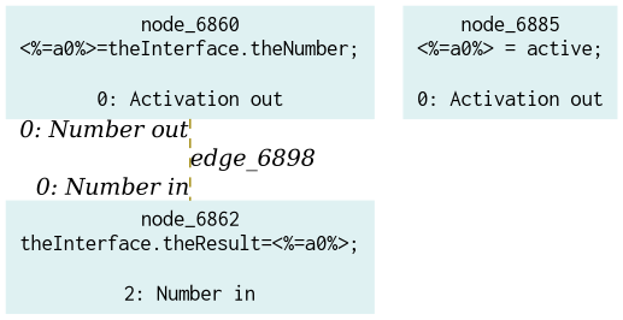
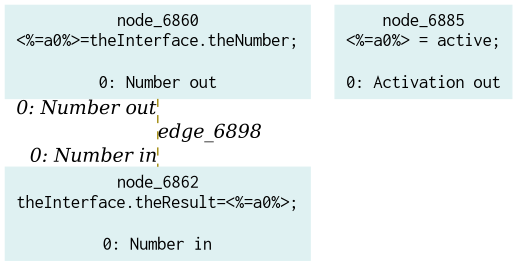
  digraph {
    node [color="#dff1f2" fontname=Courier shape=box style=filled]
-   n1 [label="node_6860\n<%=a0%>=theInterface.theNumber;\n\n0: Activation out"]
-   n2 [label="node_6862\ntheInterface.theResult=<%=a0%>;\n\n2: Number in"]
+   n1 [label="node_6860\n<%=a0%>=theInterface.theNumber;\n\n0: Number out"]
+   n2 [label="node_6862\ntheInterface.theResult=<%=a0%>;\n\n0: Number in"]
    n3 [label="node_6885\n<%=a0%> = active;\n\n0: Activation out"]
    n1 -> n2 [arrowHead=none arrowsize=1 color="#9d8400" dir=none fontname="Times-Italic" headlabel="0: Number in" label=edge_6898 taillabel="0: Number out" style=dashed]
  }
